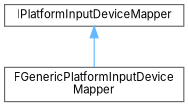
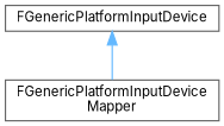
  digraph {
    rankdir=TB
    fontname=Inter
    node [color=grey40 fillcolor=white fontname=Inter fontsize=10 shape=box style=filled]
-   n1 [height=0.2 label=IPlatformInputDeviceMapper width=0.4]
+   n1 [height=0.2 label=FGenericPlatformInputDevice width=0.4]
    n2 [height=0.2 label="FGenericPlatformInputDevice\lMapper" width=0.4]
    n1 -> n2 [color=steelblue1 dir=back fontname=Inter fontsize=10 labelfontname=Helvetica labelfontsize=10 style=solid]
  }
